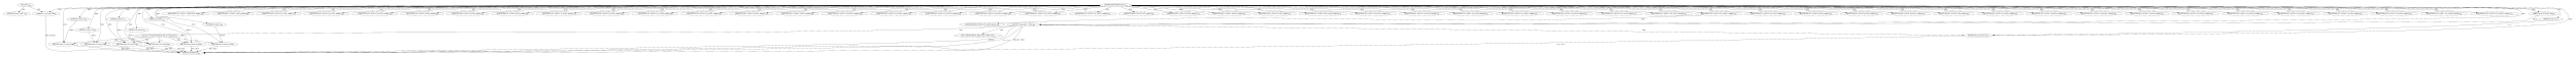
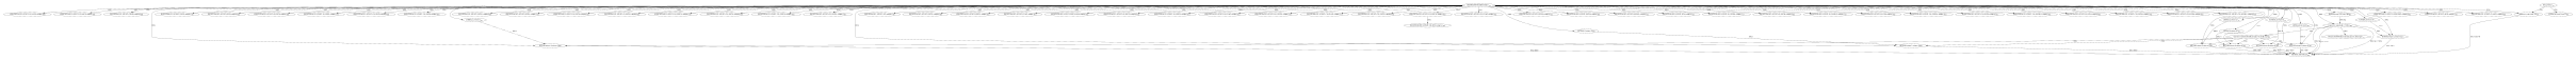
  digraph {
    fontname="Noto Serif"
    node [fontname="Noto Serif"]
    edge [fontname="Noto Serif"]
    n1 [label=<(METHOD,TIFFFieldSetGetSize)<SUB>866</SUB>>]
    n2 [label=<(PARAM,const TIFFField *fip)<SUB>866</SUB>>]
    n3 [label=<(&lt;operator&gt;.equals,fip == NULL)<SUB>878</SUB>>]
    n4 [label=<(RETURN,return 0;,return 0;)<SUB>879</SUB>>]
    n5 [label=<(IDENTIFIER,TIFF_SETGET_UNDEFINED,&lt;empty&gt;)<SUB>883</SUB>>]
    n6 [label=<(IDENTIFIER,TIFF_SETGET_ASCII,&lt;empty&gt;)<SUB>884</SUB>>]
    n7 [label=<(IDENTIFIER,TIFF_SETGET_C0_ASCII,&lt;empty&gt;)<SUB>885</SUB>>]
    n8 [label=<(IDENTIFIER,TIFF_SETGET_C16_ASCII,&lt;empty&gt;)<SUB>886</SUB>>]
    n9 [label=<(IDENTIFIER,TIFF_SETGET_C32_ASCII,&lt;empty&gt;)<SUB>887</SUB>>]
    n10 [label=<(IDENTIFIER,TIFF_SETGET_OTHER,&lt;empty&gt;)<SUB>888</SUB>>]
    n11 [label=<(RETURN,return 1;,return 1;)<SUB>889</SUB>>]
    n12 [label=<(IDENTIFIER,TIFF_SETGET_UINT8,&lt;empty&gt;)<SUB>890</SUB>>]
    n13 [label=<(IDENTIFIER,TIFF_SETGET_SINT8,&lt;empty&gt;)<SUB>891</SUB>>]
    n14 [label=<(IDENTIFIER,TIFF_SETGET_C0_UINT8,&lt;empty&gt;)<SUB>892</SUB>>]
    n15 [label=<(IDENTIFIER,TIFF_SETGET_C0_SINT8,&lt;empty&gt;)<SUB>893</SUB>>]
    n16 [label=<(IDENTIFIER,TIFF_SETGET_C16_UINT8,&lt;empty&gt;)<SUB>894</SUB>>]
    n17 [label=<(IDENTIFIER,TIFF_SETGET_C16_SINT8,&lt;empty&gt;)<SUB>895</SUB>>]
    n18 [label=<(RETURN,return 1;,return 1;)<SUB>898</SUB>>]
    n19 [label=<(IDENTIFIER,TIFF_SETGET_UINT16,&lt;empty&gt;)<SUB>899</SUB>>]
    n20 [label=<(IDENTIFIER,TIFF_SETGET_SINT16,&lt;empty&gt;)<SUB>900</SUB>>]
    n21 [label=<(IDENTIFIER,TIFF_SETGET_C0_UINT16,&lt;empty&gt;)<SUB>901</SUB>>]
    n22 [label=<(IDENTIFIER,TIFF_SETGET_C0_SINT16,&lt;empty&gt;)<SUB>902</SUB>>]
    n23 [label=<(IDENTIFIER,TIFF_SETGET_C16_UINT16,&lt;empty&gt;)<SUB>903</SUB>>]
    n24 [label=<(IDENTIFIER,TIFF_SETGET_C16_SINT16,&lt;empty&gt;)<SUB>904</SUB>>]
    n25 [label=<(IDENTIFIER,TIFF_SETGET_C32_UINT16,&lt;empty&gt;)<SUB>905</SUB>>]
    n26 [label=<(IDENTIFIER,TIFF_SETGET_C32_SINT16,&lt;empty&gt;)<SUB>906</SUB>>]
    n27 [label=<(RETURN,return 2;,return 2;)<SUB>907</SUB>>]
    n28 [label=<(IDENTIFIER,TIFF_SETGET_INT,&lt;empty&gt;)<SUB>908</SUB>>]
    n29 [label=<(IDENTIFIER,TIFF_SETGET_UINT32,&lt;empty&gt;)<SUB>909</SUB>>]
    n30 [label=<(IDENTIFIER,TIFF_SETGET_SINT32,&lt;empty&gt;)<SUB>910</SUB>>]
    n31 [label=<(IDENTIFIER,TIFF_SETGET_FLOAT,&lt;empty&gt;)<SUB>911</SUB>>]
    n32 [label=<(IDENTIFIER,TIFF_SETGET_UINT16_PAIR,&lt;empty&gt;)<SUB>912</SUB>>]
    n33 [label=<(IDENTIFIER,TIFF_SETGET_C0_UINT32,&lt;empty&gt;)<SUB>913</SUB>>]
    n34 [label=<(IDENTIFIER,TIFF_SETGET_C0_SINT32,&lt;empty&gt;)<SUB>914</SUB>>]
    n35 [label=<(IDENTIFIER,TIFF_SETGET_C0_FLOAT,&lt;empty&gt;)<SUB>915</SUB>>]
    n36 [label=<(IDENTIFIER,TIFF_SETGET_C16_UINT32,&lt;empty&gt;)<SUB>916</SUB>>]
-   n37 [label=<(IDENTIFIER,TIFF_SETGET_C16_SINT32,&lt;empty&gt;)<SUB>917</SUB>>]
    n38 [label=<(IDENTIFIER,TIFF_SETGET_C16_FLOAT,&lt;empty&gt;)<SUB>918</SUB>>]
    n39 [label=<(IDENTIFIER,TIFF_SETGET_C32_UINT32,&lt;empty&gt;)<SUB>919</SUB>>]
    n40 [label=<(IDENTIFIER,TIFF_SETGET_C32_SINT32,&lt;empty&gt;)<SUB>920</SUB>>]
    n41 [label=<(IDENTIFIER,TIFF_SETGET_C32_FLOAT,&lt;empty&gt;)<SUB>921</SUB>>]
    n42 [label=<(RETURN,return 4;,return 4;)<SUB>922</SUB>>]
    n43 [label=<(IDENTIFIER,TIFF_SETGET_UINT64,&lt;empty&gt;)<SUB>923</SUB>>]
    n44 [label=<(IDENTIFIER,TIFF_SETGET_SINT64,&lt;empty&gt;)<SUB>924</SUB>>]
    n45 [label=<(IDENTIFIER,TIFF_SETGET_DOUBLE,&lt;empty&gt;)<SUB>925</SUB>>]
    n46 [label=<(IDENTIFIER,TIFF_SETGET_IFD8,&lt;empty&gt;)<SUB>926</SUB>>]
    n47 [label=<(IDENTIFIER,TIFF_SETGET_C0_UINT64,&lt;empty&gt;)<SUB>927</SUB>>]
    n48 [label=<(IDENTIFIER,TIFF_SETGET_C0_SINT64,&lt;empty&gt;)<SUB>928</SUB>>]
    n49 [label=<(IDENTIFIER,TIFF_SETGET_C0_DOUBLE,&lt;empty&gt;)<SUB>929</SUB>>]
    n50 [label=<(IDENTIFIER,TIFF_SETGET_C0_IFD8,&lt;empty&gt;)<SUB>930</SUB>>]
    n51 [label=<(IDENTIFIER,TIFF_SETGET_C16_UINT64,&lt;empty&gt;)<SUB>931</SUB>>]
    n52 [label=<(IDENTIFIER,TIFF_SETGET_C16_SINT64,&lt;empty&gt;)<SUB>932</SUB>>]
    n53 [label=<(IDENTIFIER,TIFF_SETGET_C16_DOUBLE,&lt;empty&gt;)<SUB>933</SUB>>]
    n54 [label=<(IDENTIFIER,TIFF_SETGET_C16_IFD8,&lt;empty&gt;)<SUB>934</SUB>>]
    n55 [label=<(IDENTIFIER,TIFF_SETGET_C32_UINT64,&lt;empty&gt;)<SUB>935</SUB>>]
    n56 [label=<(IDENTIFIER,TIFF_SETGET_C32_SINT64,&lt;empty&gt;)<SUB>936</SUB>>]
    n57 [label=<(IDENTIFIER,TIFF_SETGET_C32_DOUBLE,&lt;empty&gt;)<SUB>937</SUB>>]
    n58 [label=<(RETURN,return 8;,return 8;)<SUB>939</SUB>>]
    n59 [label=<(RETURN,return 0;,return 0;)<SUB>941</SUB>>]
    n60 [label=<(LITERAL,0,return 0;)<SUB>879</SUB>>]
    n61 [label=<(LITERAL,1,return 1;)<SUB>889</SUB>>]
    n62 [label=<(LITERAL,1,return 1;)<SUB>898</SUB>>]
    n63 [label=<(LITERAL,2,return 2;)<SUB>907</SUB>>]
    n64 [label=<(LITERAL,4,return 4;)<SUB>922</SUB>>]
    n65 [label=<(LITERAL,8,return 8;)<SUB>939</SUB>>]
    n66 [label=<(LITERAL,0,return 0;)<SUB>941</SUB>>]
    n67 [label=<(&lt;operator&gt;.cast,(void *)0)<SUB>878</SUB>>]
    n68 [label=<(METHOD_RETURN,int)<SUB>866</SUB>>]
    n69 [label=<(&lt;operator&gt;.indirectFieldAccess,fip-&gt;set_field_type)<SUB>881</SUB>>]
    n70 [label=<(FIELD_IDENTIFIER,set_field_type,set_field_type)<SUB>881</SUB>>]
    n71 [label=<(IDENTIFIER,TIFF_SETGET_C32_IFD8,&lt;empty&gt;)<SUB>938</SUB>>]
    n72 [label=<(NULL,NULL)<SUB>878</SUB>>]
    n73 [label=<(UNKNOWN,void *,void *)<SUB>878</SUB>>]
    n1 -> n2 [label="DDG: "]
    n1 -> n3 [label="DDG: "]
    n1 -> n4 [label="DDG: "]
    n1 -> n5 [label="DDG: "]
    n1 -> n6 [label="DDG: "]
    n1 -> n7 [label="DDG: "]
    n1 -> n8 [label="DDG: "]
    n1 -> n9 [label="DDG: "]
    n1 -> n10 [label="DDG: "]
    n1 -> n11 [label="DDG: "]
    n1 -> n12 [label="DDG: "]
    n1 -> n13 [label="DDG: "]
    n1 -> n14 [label="DDG: "]
    n1 -> n15 [label="DDG: "]
    n1 -> n16 [label="DDG: "]
    n1 -> n17 [label="DDG: "]
    n1 -> n18 [label="DDG: "]
    n1 -> n19 [label="DDG: "]
    n1 -> n20 [label="DDG: "]
    n1 -> n21 [label="DDG: "]
    n1 -> n22 [label="DDG: "]
    n1 -> n23 [label="DDG: "]
    n1 -> n24 [label="DDG: "]
    n1 -> n25 [label="DDG: "]
    n1 -> n26 [label="DDG: "]
    n1 -> n27 [label="DDG: "]
    n1 -> n28 [label="DDG: "]
    n1 -> n29 [label="DDG: "]
    n1 -> n30 [label="DDG: "]
    n1 -> n31 [label="DDG: "]
    n1 -> n32 [label="DDG: "]
    n1 -> n33 [label="DDG: "]
    n1 -> n34 [label="DDG: "]
    n1 -> n35 [label="DDG: "]
    n1 -> n36 [label="DDG: "]
-   n1 -> n37 [label="DDG: "]
    n1 -> n38 [label="DDG: "]
    n1 -> n39 [label="DDG: "]
    n1 -> n40 [label="DDG: "]
    n1 -> n41 [label="DDG: "]
    n1 -> n42 [label="DDG: "]
    n1 -> n43 [label="DDG: "]
    n1 -> n44 [label="DDG: "]
    n1 -> n45 [label="DDG: "]
    n1 -> n46 [label="DDG: "]
    n1 -> n47 [label="DDG: "]
    n1 -> n48 [label="DDG: "]
    n1 -> n49 [label="DDG: "]
    n1 -> n50 [label="DDG: "]
    n1 -> n51 [label="DDG: "]
    n1 -> n52 [label="DDG: "]
    n1 -> n53 [label="DDG: "]
    n1 -> n54 [label="DDG: "]
    n1 -> n55 [label="DDG: "]
    n1 -> n56 [label="DDG: "]
    n1 -> n57 [label="DDG: "]
    n1 -> n58 [label="DDG: "]
    n1 -> n59 [label="DDG: "]
    n1 -> n60 [label="DDG: "]
    n1 -> n61 [label="DDG: "]
    n1 -> n62 [label="DDG: "]
    n1 -> n63 [label="DDG: "]
    n1 -> n64 [label="DDG: "]
    n1 -> n65 [label="DDG: "]
    n1 -> n66 [label="DDG: "]
    n1 -> n67 [label="DDG: "]
    n2 -> n3 [label="DDG: fip"]
    n3 -> n4 [label="CDG: "]
    n3 -> n68 [label="DDG: fip"]
    n3 -> n68 [label="DDG: NULL"]
    n3 -> n68 [label="DDG: fip == NULL"]
    n3 -> n69 [label="CDG: "]
    n3 -> n70 [label="CDG: "]
    n4 -> n68 [label="DDG: &lt;RET&gt;"]
    n11 -> n68 [label="DDG: &lt;RET&gt;"]
    n18 -> n68 [label="DDG: &lt;RET&gt;"]
    n27 -> n68 [label="DDG: &lt;RET&gt;"]
    n40 -> n71 [label="DDG: "]
    n42 -> n68 [label="DDG: &lt;RET&gt;"]
    n58 -> n68 [label="DDG: &lt;RET&gt;"]
    n59 -> n68 [label="DDG: &lt;RET&gt;"]
    n60 -> n4 [label="DDG: 0"]
    n61 -> n11 [label="DDG: 1"]
    n62 -> n18 [label="DDG: 1"]
    n63 -> n27 [label="DDG: 2"]
    n64 -> n42 [label="DDG: 4"]
    n65 -> n58 [label="DDG: 8"]
    n66 -> n59 [label="DDG: 0"]
    n67 -> n68 [label="DDG: (void *)0"]
    n69 -> n11 [label="CDG: "]
    n69 -> n18 [label="CDG: "]
    n69 -> n27 [label="CDG: "]
    n69 -> n42 [label="CDG: "]
    n69 -> n58 [label="CDG: "]
    n69 -> n59 [label="CDG: "]
    n72 -> n67 [label="CDG: "]
    n72 -> n73 [label="CDG: "]
  }
